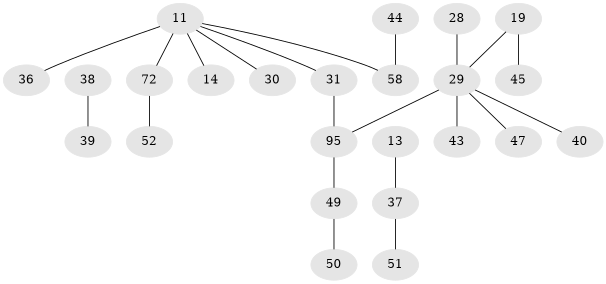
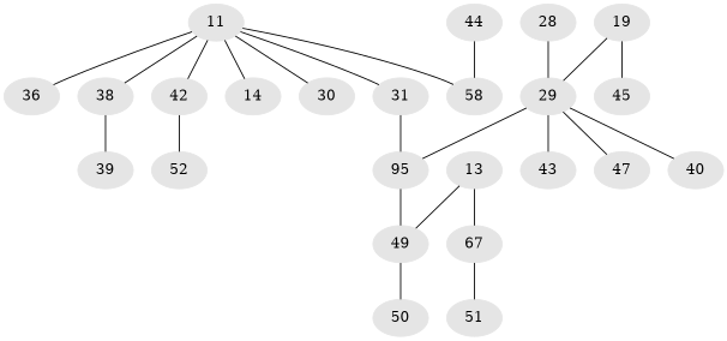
  graph {
    node [color=gray90 style=filled]
    11 [super="+7"]
    14
    30
    31 [super="+26"]
    n5 [label=36]
    38 [super="+23"]
-   42 [super="+41" label=72]
+   42 [super="+41"]
    n8 [label=58 super="+25"]
    n9 [label=95 super="+3"]
    39
    52
    29 [super="+22+17"]
    40
    43
    47 [super="+18"]
    19
    45
    28
    49 [super="+20+36"]
    n20 [label=13 super="+27"]
-   37
+   37 [label=67]
    51
    50
    44
    11 -- 14
    11 -- 30
    11 -- 31
    11 -- n5
+   11 -- 38
    11 -- 42 [weight=2]
    11 -- n8
    31 -- n9
    38 -- 39
    42 -- 52
    n9 -- 49 [weight=2]
    29 -- n9 [weight=2]
    29 -- 40
    29 -- 43
    29 -- 47
    19 -- 29
    19 -- 45
    28 -- 29
    49 -- 50
+   n20 -- 49
    n20 -- 37
    37 -- 51
    44 -- n8
  }
